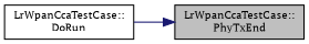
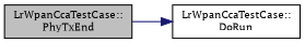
  digraph {
    rankdir=RL
    fontname="PT Serif"
    node [color=black fontname="PT Serif" fontsize=10 shape=record style=filled]
    n1 [fillcolor=grey75 fontcolor=black height=0.2 label="LrWpanCcaTestCase::\lPhyTxEnd" width=0.4]
    n2 [fillcolor=white height=0.2 label="LrWpanCcaTestCase::\lDoRun" width=0.4]
-   n1 -> n2 [color=midnightblue dir=back fontname="PT Serif" fontsize=10 labelfontname=Helvetica labelfontsize=10 style=solid]
+   n2 -> n1 [color=midnightblue dir=back fontname="PT Serif" fontsize=10 labelfontname=Helvetica labelfontsize=10 style=solid]
  }
